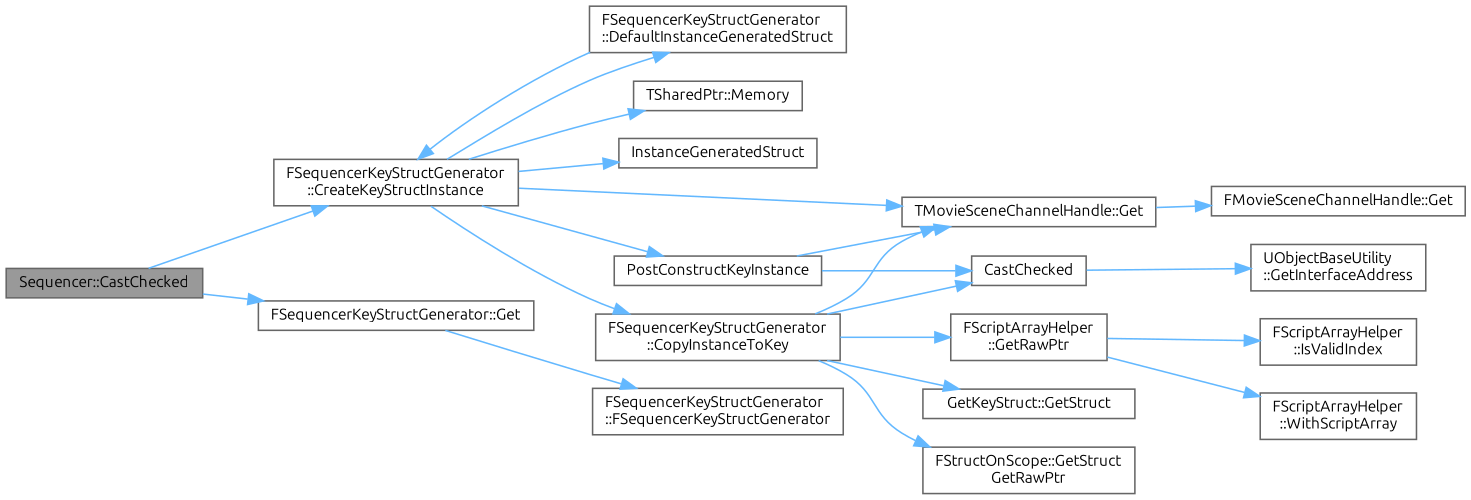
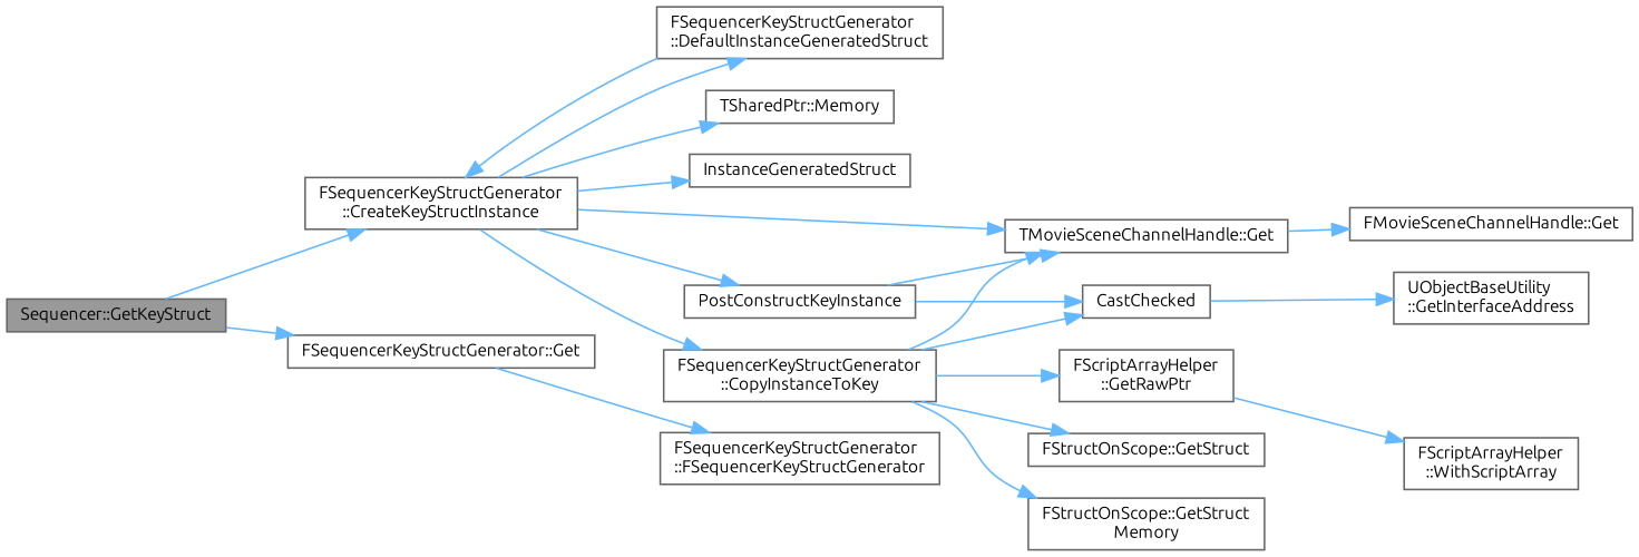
  digraph {
    fontname=Ubuntu
    rankdir=LR
    node [color=grey40 fillcolor=white fontname=Ubuntu fontsize=10 shape=box style=filled]
    edge [color=steelblue1 fontname=Ubuntu fontsize=10 labelfontname=Helvetica labelfontsize=10 style=solid]
-   n1 [color=gray40 fillcolor=grey60 fontcolor=black height=0.2 label="Sequencer::CastChecked" width=0.4]
+   n1 [color=gray40 fillcolor=grey60 fontcolor=black height=0.2 label="Sequencer::GetKeyStruct" width=0.4]
    n2 [height=0.2 label="FSequencerKeyStructGenerator\l::CreateKeyStructInstance" width=0.4]
    n3 [height=0.2 label="FSequencerKeyStructGenerator::Get" width=0.4]
    n4 [height=0.2 label="FSequencerKeyStructGenerator\l::CopyInstanceToKey" width=0.4]
    n5 [height=0.2 label="TMovieSceneChannelHandle::Get" width=0.4]
    n6 [height=0.2 label="FSequencerKeyStructGenerator\l::DefaultInstanceGeneratedStruct" width=0.4]
    n7 [height=0.2 label="TSharedPtr::Memory" width=0.4]
    n8 [height=0.2 label=InstanceGeneratedStruct width=0.4]
    n9 [height=0.2 label=PostConstructKeyInstance width=0.4]
    n10 [height=0.2 label="FSequencerKeyStructGenerator\l::FSequencerKeyStructGenerator" width=0.4]
    n11 [height=0.2 label=CastChecked width=0.4]
    n12 [height=0.2 label="FScriptArrayHelper\l::GetRawPtr" width=0.4]
-   n13 [height=0.2 label="GetKeyStruct::GetStruct" width=0.4]
-   n14 [height=0.2 label="FStructOnScope::GetStruct\lGetRawPtr" width=0.4]
+   n13 [height=0.2 label="FStructOnScope::GetStruct" width=0.4]
+   n14 [height=0.2 label="FStructOnScope::GetStruct\lMemory" width=0.4]
    n15 [height=0.2 label="FMovieSceneChannelHandle::Get" width=0.4]
    n16 [height=0.2 label="UObjectBaseUtility\l::GetInterfaceAddress" width=0.4]
-   n17 [height=0.2 label="FScriptArrayHelper\l::IsValidIndex" width=0.4]
    n18 [height=0.2 label="FScriptArrayHelper\l::WithScriptArray" width=0.4]
    n1 -> n2
    n1 -> n3
    n2 -> n4
    n2 -> n5
    n2 -> n6
    n2 -> n7
    n2 -> n8
    n2 -> n9
    n3 -> n10
    n4 -> n5
    n4 -> n11
    n4 -> n12
    n4 -> n13
    n4 -> n14
    n5 -> n15
    n6 -> n2
    n9 -> n5
    n9 -> n11
    n11 -> n16
-   n12 -> n17
    n12 -> n18
  }
